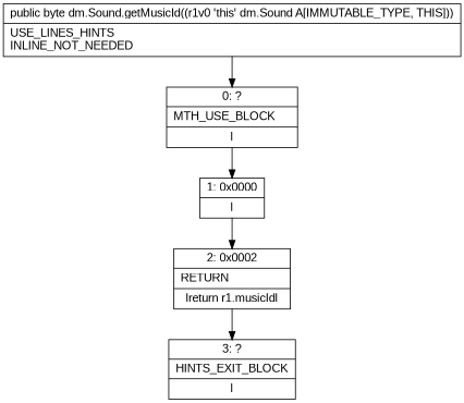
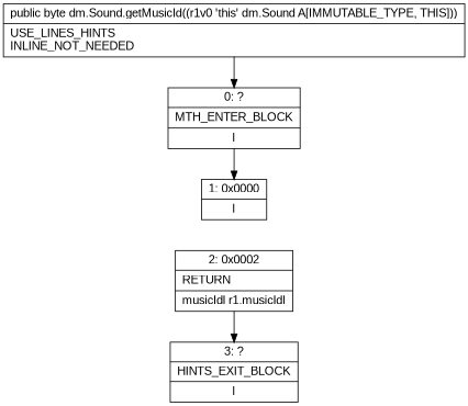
  digraph {
    fontname="Liberation Sans"
    node [fontname="Liberation Sans" shape=record]
    edge [fontname="Liberation Sans"]
-   n1 [label="{0\:\ ?|MTH_USE_BLOCK\l|l}"]
+   n1 [label="{0\:\ ?|MTH_ENTER_BLOCK\l|l}"]
    n2 [label="{1\:\ 0x0000|l}"]
-   n3 [label="{2\:\ 0x0002|RETURN\l|lreturn r1.musicIdl}"]
+   n3 [label="{2\:\ 0x0002|RETURN\l|musicIdl r1.musicIdl}"]
    n4 [label="{3\:\ ?|HINTS_EXIT_BLOCK\l|l}"]
    n5 [label="{public byte dm.Sound.getMusicId((r1v0 'this' dm.Sound A[IMMUTABLE_TYPE, THIS]))  | USE_LINES_HINTS\lINLINE_NOT_NEEDED\l}"]
    n1 -> n2
-   n2 -> n3
    n3 -> n4
    n5 -> n1
  }
